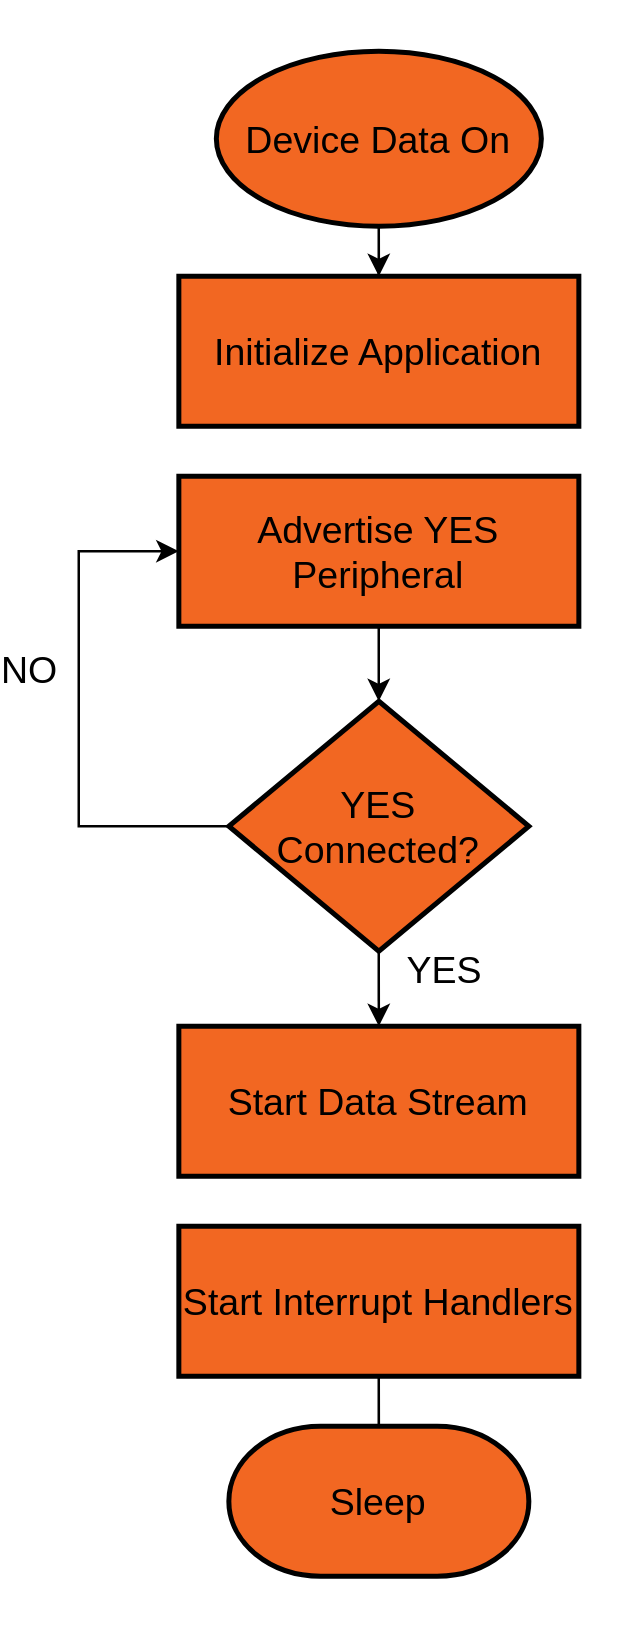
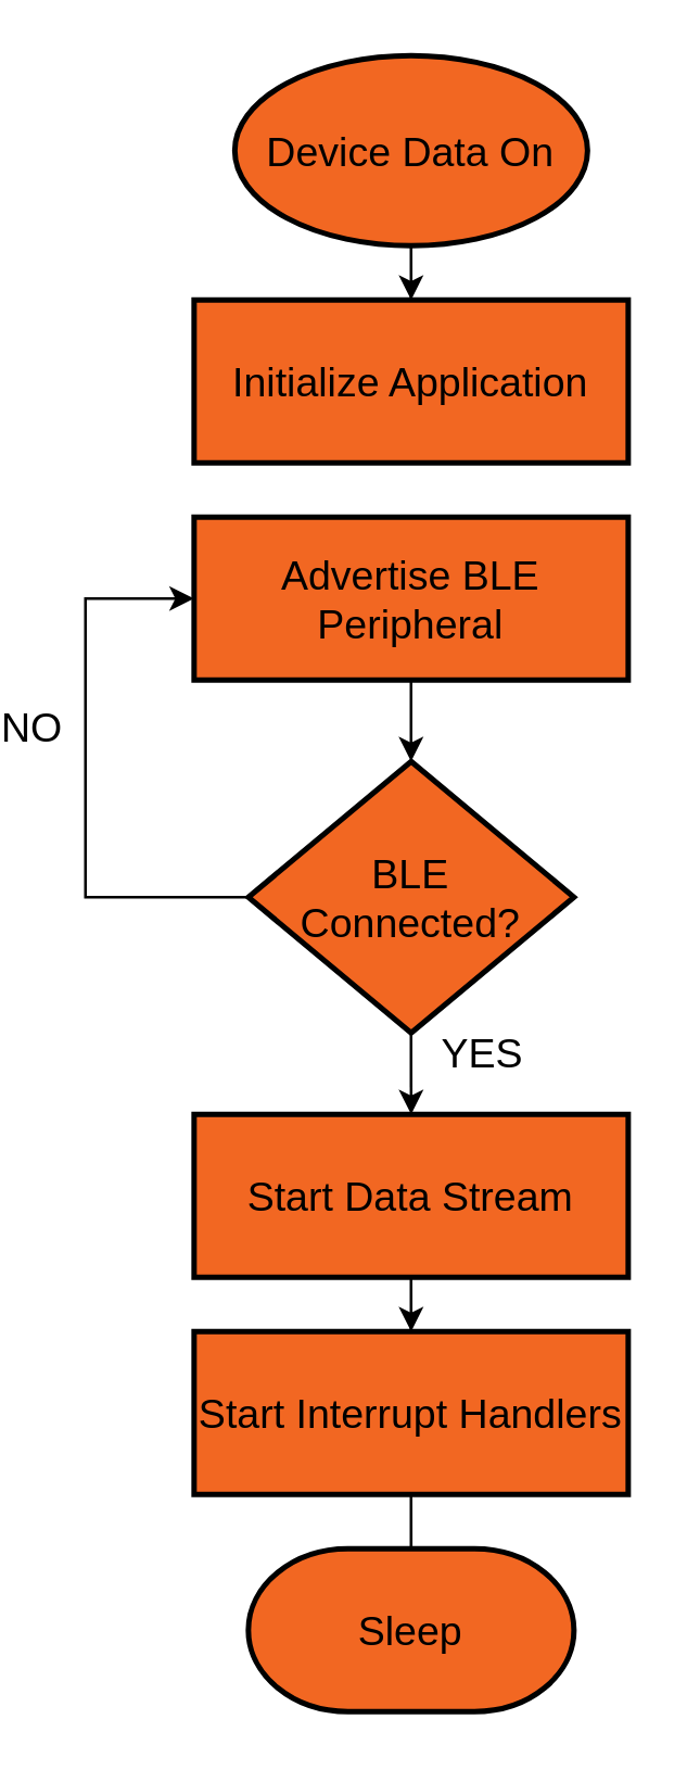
  <mxCell id="0" />
  <mxCell id="1" parent="0" />
  <mxCell id="2" value="&lt;font style=&quot;font-size: 15px&quot;&gt;Initialize Application&lt;/font&gt;" style="whiteSpace=wrap;html=1;strokeWidth=2;fillColor=#F26722;" vertex="1" parent="1"><mxGeometry x="60.94" y="110" width="160" height="60" as="geometry" /></mxCell>
  <mxCell id="3" style="edgeStyle=orthogonalEdgeStyle;rounded=0;orthogonalLoop=1;jettySize=auto;html=1;" edge="1" parent="1" source="4" target="10"><mxGeometry relative="1" as="geometry" /></mxCell>
- <mxCell id="4" value="&lt;span style=&quot;font-size: 15px&quot;&gt;Advertise YES Peripheral&lt;/span&gt;" style="whiteSpace=wrap;html=1;strokeWidth=2;fillColor=#F26722;" vertex="1" parent="1"><mxGeometry x="60.94" y="190" width="160" height="60" as="geometry" /></mxCell>
+ <mxCell id="4" value="&lt;span style=&quot;font-size: 15px&quot;&gt;Advertise BLE Peripheral&lt;/span&gt;" style="whiteSpace=wrap;html=1;strokeWidth=2;fillColor=#F26722;" vertex="1" parent="1"><mxGeometry x="60.94" y="190" width="160" height="60" as="geometry" /></mxCell>
  <mxCell id="5" style="edgeStyle=orthogonalEdgeStyle;rounded=0;orthogonalLoop=1;jettySize=auto;html=1;entryX=0.5;entryY=0;entryDx=0;entryDy=0;" edge="1" parent="1" source="6" target="2"><mxGeometry relative="1" as="geometry" /></mxCell>
  <mxCell id="6" value="&lt;font style=&quot;font-size: 15px&quot;&gt;Device Data On&lt;/font&gt;" style="strokeWidth=2;html=1;shape=mxgraph.flowchart.start_1;whiteSpace=wrap;fillColor=#F26722;" vertex="1" parent="1"><mxGeometry x="75.94" y="20" width="130" height="70" as="geometry" /></mxCell>
  <mxCell id="7" style="edgeStyle=orthogonalEdgeStyle;rounded=0;orthogonalLoop=1;jettySize=auto;html=1;entryX=0;entryY=0.5;entryDx=0;entryDy=0;exitX=0;exitY=0.5;exitDx=0;exitDy=0;exitPerimeter=0;" edge="1" parent="1" source="10" target="4"><mxGeometry relative="1" as="geometry"><Array as="points"><mxPoint x="20.94" y="330" /><mxPoint x="20.94" y="220" /></Array></mxGeometry></mxCell>
  <mxCell id="8" value="&lt;font style=&quot;font-size: 15px&quot;&gt;NO&lt;/font&gt;" style="edgeLabel;html=1;align=center;verticalAlign=middle;resizable=0;points=[];" vertex="1" connectable="0" parent="7"><mxGeometry x="-0.231" y="-2" relative="1" as="geometry"><mxPoint x="-22" y="-42.5" as="offset" /></mxGeometry></mxCell>
  <mxCell id="9" style="edgeStyle=orthogonalEdgeStyle;rounded=0;orthogonalLoop=1;jettySize=auto;html=1;entryX=0.5;entryY=0;entryDx=0;entryDy=0;" edge="1" parent="1" source="10" target="12"><mxGeometry relative="1" as="geometry" /></mxCell>
- <mxCell id="10" value="&lt;font style=&quot;font-size: 15px&quot;&gt;YES &lt;br&gt;Connected?&lt;/font&gt;" style="strokeWidth=2;html=1;shape=mxgraph.flowchart.decision;whiteSpace=wrap;fillColor=#F26722;" vertex="1" parent="1"><mxGeometry x="80.94" y="280" width="120" height="100" as="geometry" /></mxCell>
+ <mxCell id="10" value="&lt;font style=&quot;font-size: 15px&quot;&gt;BLE &lt;br&gt;Connected?&lt;/font&gt;" style="strokeWidth=2;html=1;shape=mxgraph.flowchart.decision;whiteSpace=wrap;fillColor=#F26722;" vertex="1" parent="1"><mxGeometry x="80.94" y="280" width="120" height="100" as="geometry" /></mxCell>
+ <mxCell id="11" style="edgeStyle=orthogonalEdgeStyle;rounded=0;orthogonalLoop=1;jettySize=auto;html=1;entryX=0.5;entryY=0;entryDx=0;entryDy=0;" edge="1" parent="1" source="12" target="15"><mxGeometry relative="1" as="geometry" /></mxCell>
  <mxCell id="12" value="&lt;span style=&quot;font-size: 15px&quot;&gt;Start Data Stream&lt;/span&gt;" style="whiteSpace=wrap;html=1;strokeWidth=2;fillColor=#F26722;" vertex="1" parent="1"><mxGeometry x="60.94" y="410" width="160" height="60" as="geometry" /></mxCell>
  <mxCell id="13" value="&lt;font style=&quot;font-size: 15px&quot;&gt;YES&lt;/font&gt;" style="edgeLabel;html=1;align=center;verticalAlign=middle;resizable=0;points=[];" vertex="1" connectable="0" parent="1"><mxGeometry x="150.94" y="330" as="geometry"><mxPoint x="16" y="56" as="offset" /></mxGeometry></mxCell>
  <mxCell id="14" style="edgeStyle=orthogonalEdgeStyle;rounded=0;orthogonalLoop=1;jettySize=auto;html=1;entryX=0.5;entryY=0;entryDx=0;entryDy=0;entryPerimeter=0;endArrow=none;" edge="1" parent="1" source="15" target="16"><mxGeometry relative="1" as="geometry" /></mxCell>
  <mxCell id="15" value="&lt;span style=&quot;font-size: 15px&quot;&gt;Start Interrupt Handlers&lt;/span&gt;" style="whiteSpace=wrap;html=1;strokeWidth=2;fillColor=#F26722;" vertex="1" parent="1"><mxGeometry x="60.94" y="490" width="160" height="60" as="geometry" /></mxCell>
  <mxCell id="16" value="&lt;font style=&quot;font-size: 15px&quot;&gt;Sleep&lt;/font&gt;" style="strokeWidth=2;html=1;shape=mxgraph.flowchart.terminator;whiteSpace=wrap;fillColor=#F26722;" vertex="1" parent="1"><mxGeometry x="80.94" y="570" width="120" height="60" as="geometry" /></mxCell>
